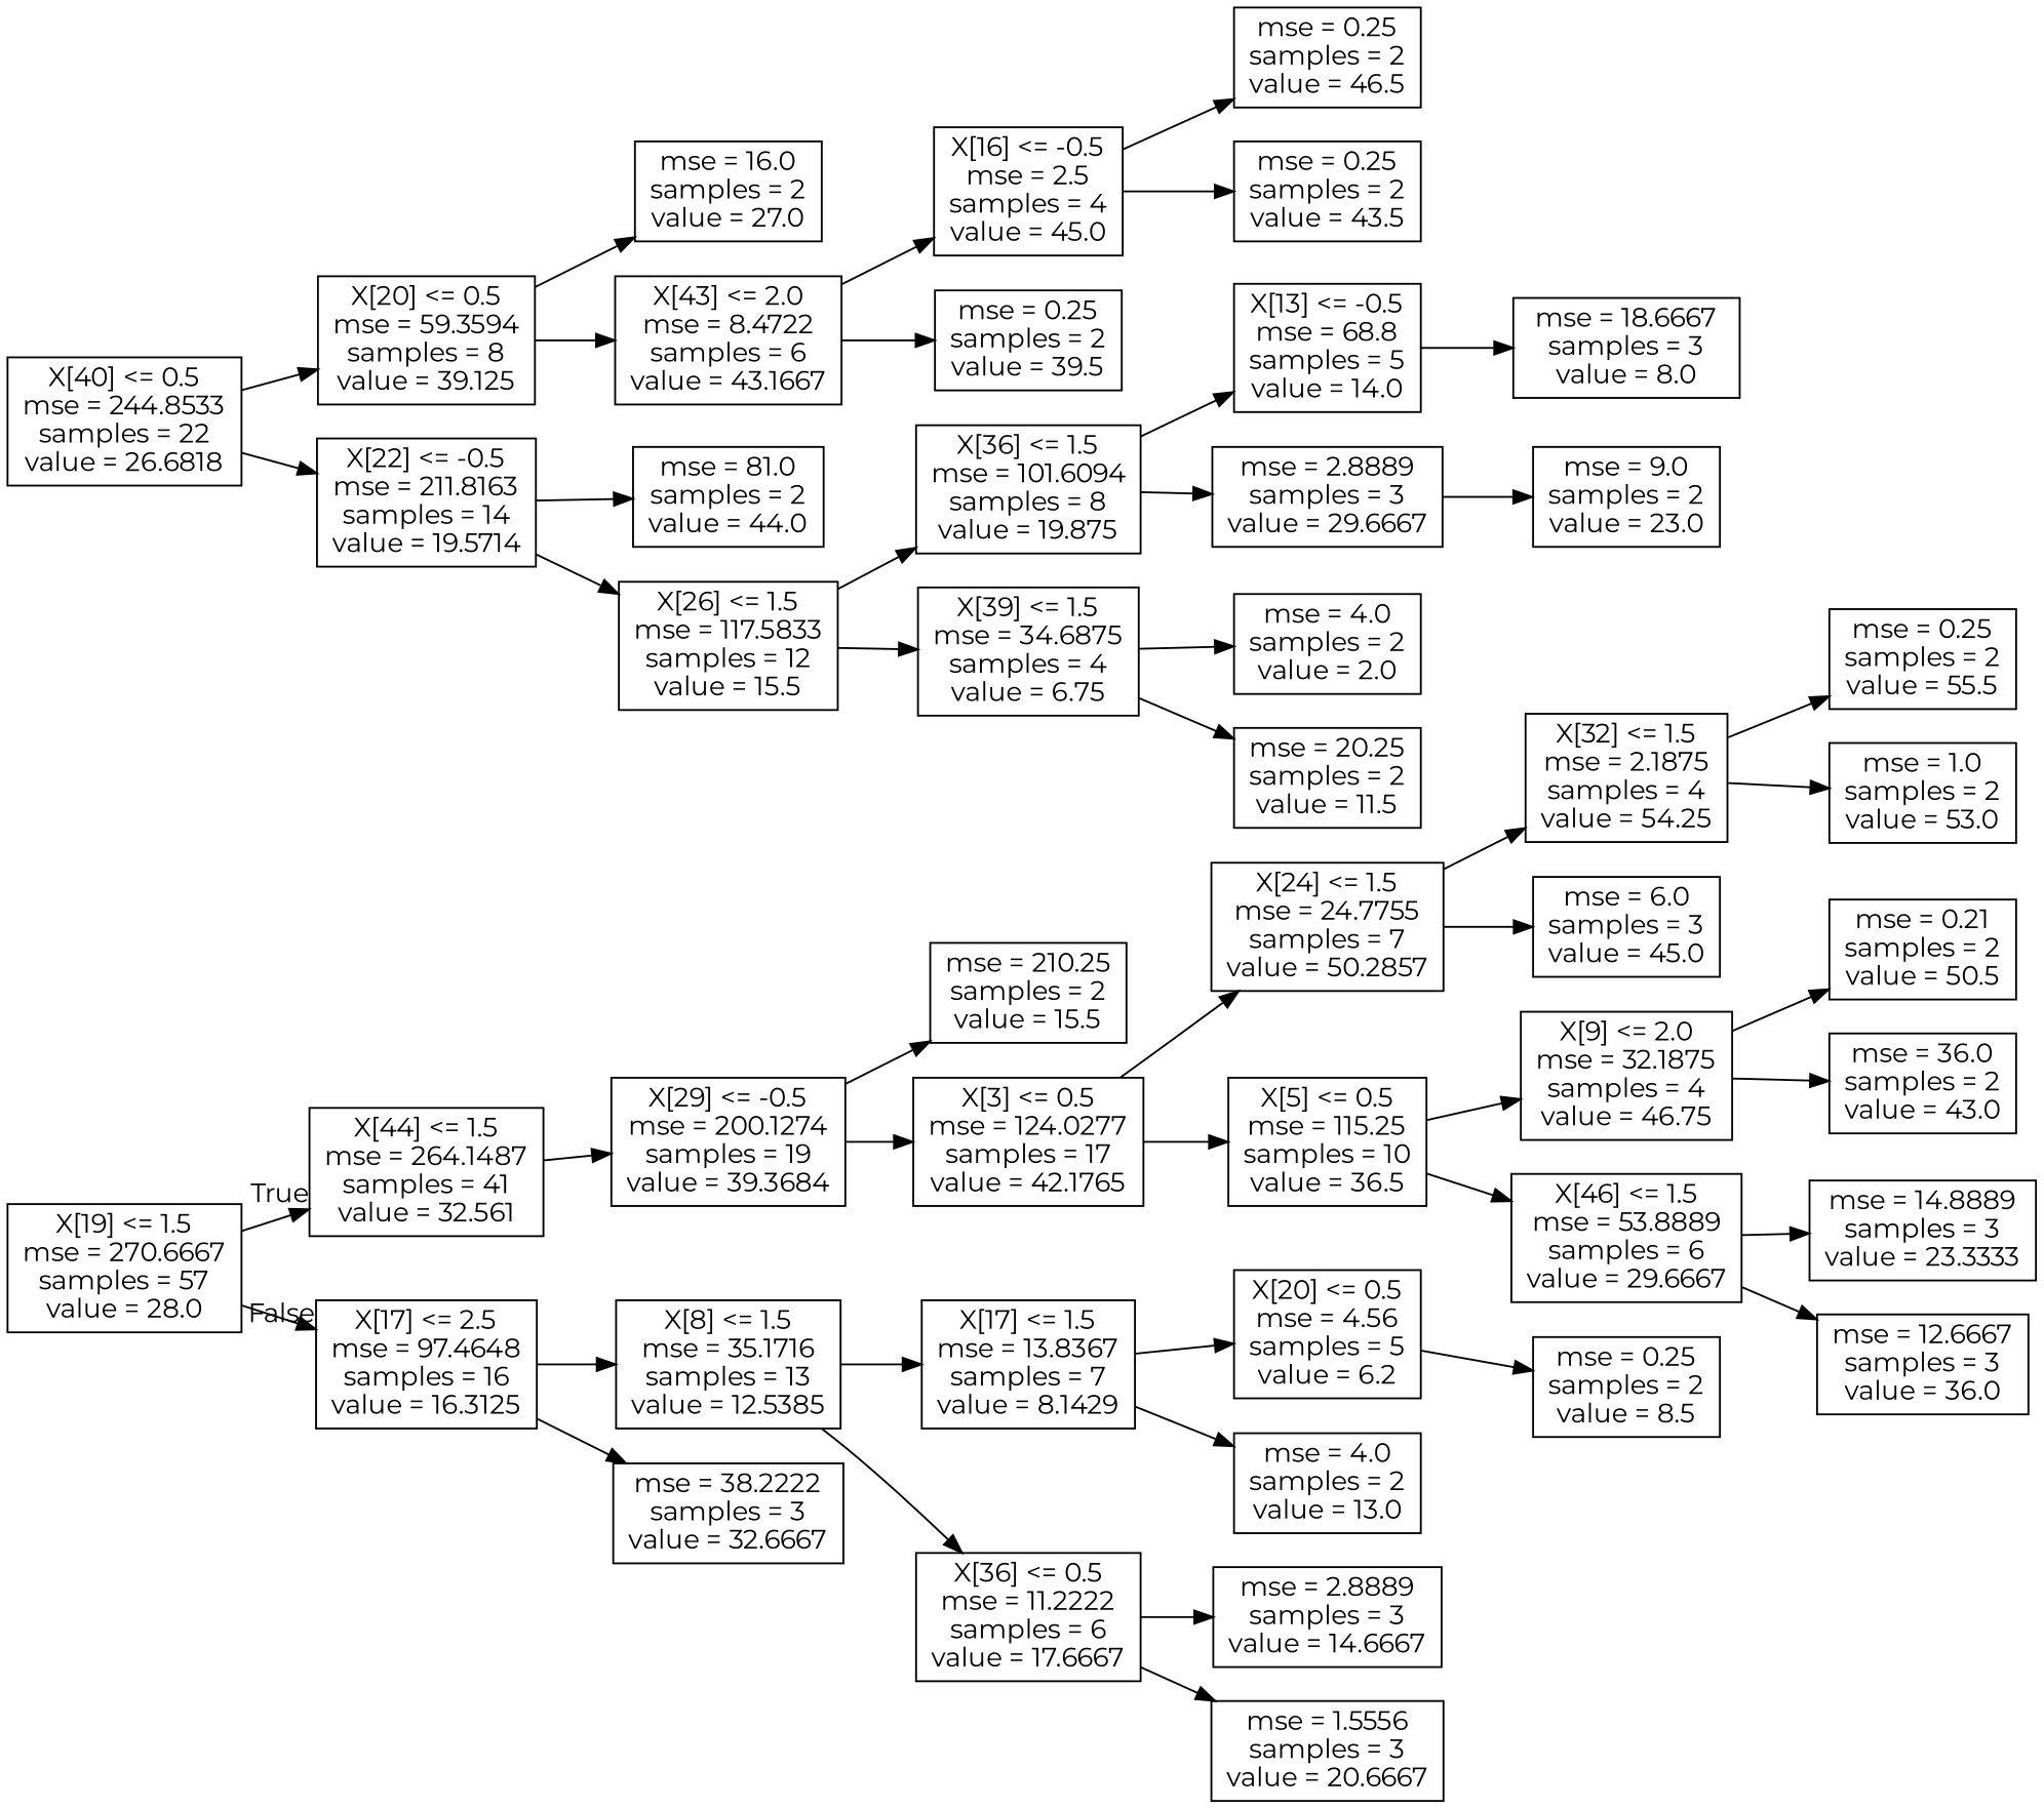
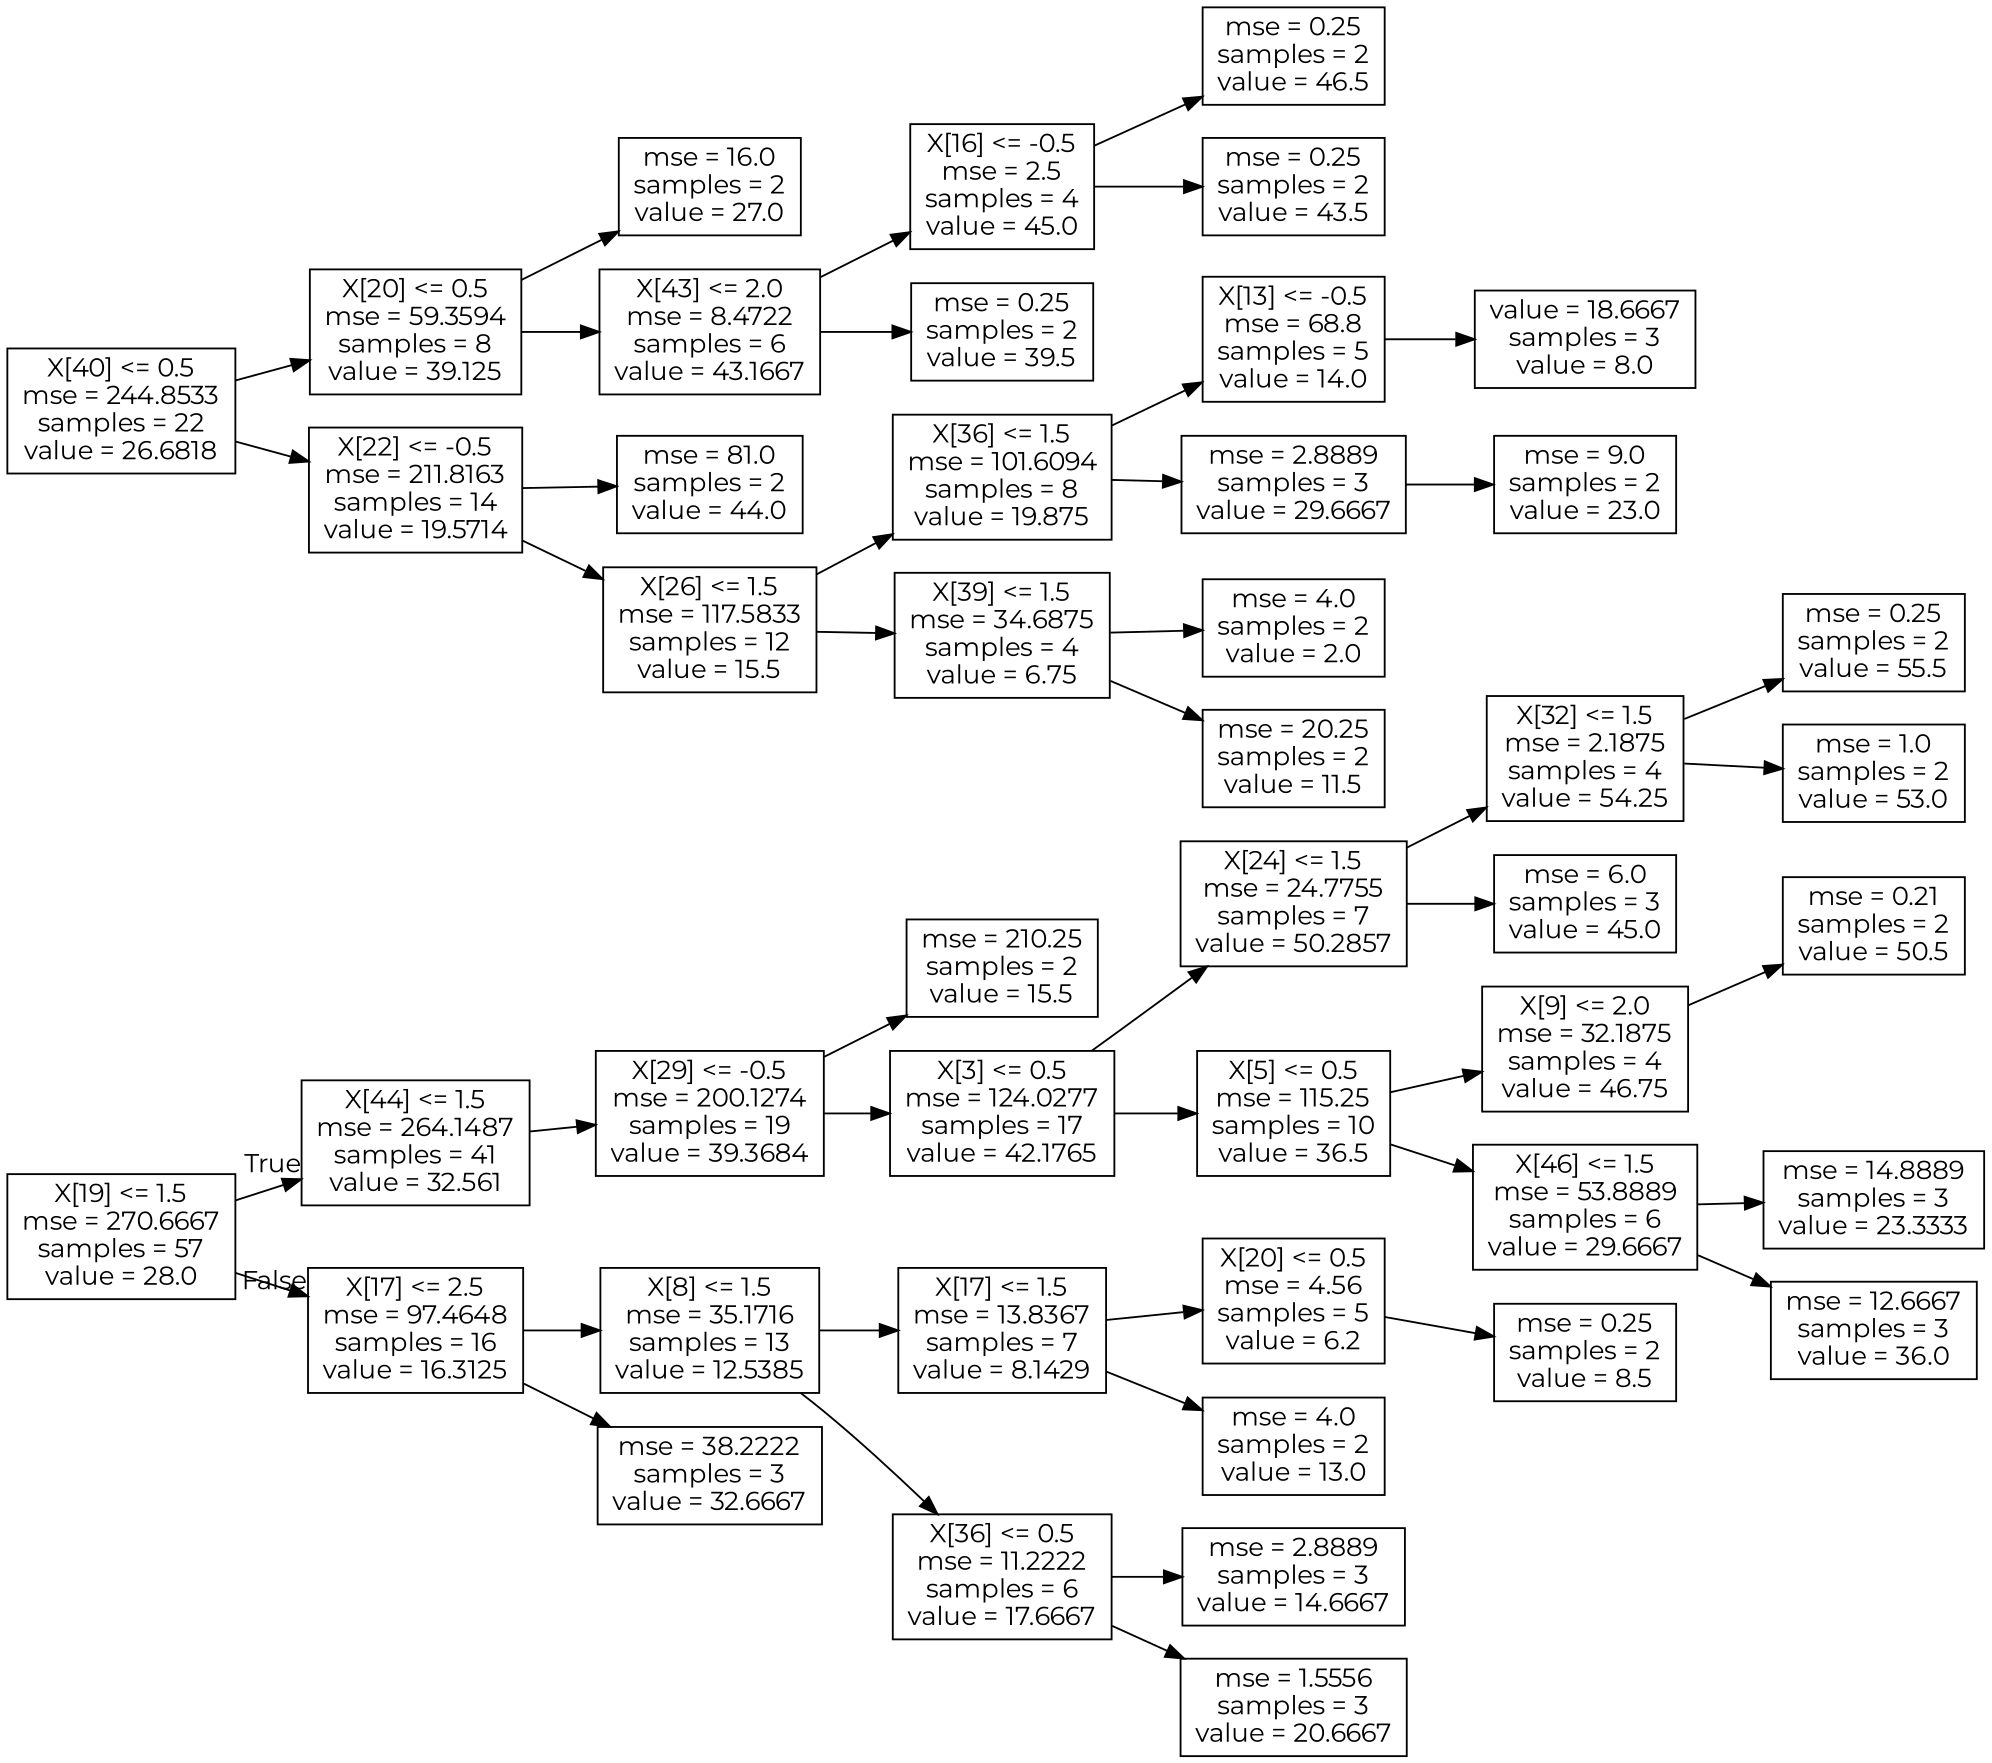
  digraph {
    fontname=Montserrat
    rankdir=LR
    node [fontname=Montserrat shape=box]
    edge [fontname=Montserrat]
    n1 [label="X[19] <= 1.5\nmse = 270.6667\nsamples = 57\nvalue = 28.0"]
    n2 [label="X[44] <= 1.5\nmse = 264.1487\nsamples = 41\nvalue = 32.561"]
    n3 [label="X[17] <= 2.5\nmse = 97.4648\nsamples = 16\nvalue = 16.3125"]
    n4 [label="X[29] <= -0.5\nmse = 200.1274\nsamples = 19\nvalue = 39.3684"]
    n5 [label="X[8] <= 1.5\nmse = 35.1716\nsamples = 13\nvalue = 12.5385"]
    n6 [label="mse = 38.2222\nsamples = 3\nvalue = 32.6667"]
    n7 [label="X[40] <= 0.5\nmse = 244.8533\nsamples = 22\nvalue = 26.6818"]
    n8 [label="X[20] <= 0.5\nmse = 59.3594\nsamples = 8\nvalue = 39.125"]
    n9 [label="X[22] <= -0.5\nmse = 211.8163\nsamples = 14\nvalue = 19.5714"]
    n10 [label="mse = 210.25\nsamples = 2\nvalue = 15.5"]
    n11 [label="X[3] <= 0.5\nmse = 124.0277\nsamples = 17\nvalue = 42.1765"]
    n12 [label="mse = 16.0\nsamples = 2\nvalue = 27.0"]
    n13 [label="X[43] <= 2.0\nmse = 8.4722\nsamples = 6\nvalue = 43.1667"]
    n14 [label="mse = 81.0\nsamples = 2\nvalue = 44.0"]
    n15 [label="X[26] <= 1.5\nmse = 117.5833\nsamples = 12\nvalue = 15.5"]
    n16 [label="X[16] <= -0.5\nmse = 2.5\nsamples = 4\nvalue = 45.0"]
    n17 [label="mse = 0.25\nsamples = 2\nvalue = 39.5"]
    n18 [label="mse = 0.25\nsamples = 2\nvalue = 46.5"]
    n19 [label="mse = 0.25\nsamples = 2\nvalue = 43.5"]
    n20 [label="X[36] <= 1.5\nmse = 101.6094\nsamples = 8\nvalue = 19.875"]
    n21 [label="X[39] <= 1.5\nmse = 34.6875\nsamples = 4\nvalue = 6.75"]
    n22 [label="X[13] <= -0.5\nmse = 68.8\nsamples = 5\nvalue = 14.0"]
    n23 [label="mse = 2.8889\nsamples = 3\nvalue = 29.6667"]
    n24 [label="mse = 4.0\nsamples = 2\nvalue = 2.0"]
    n25 [label="mse = 20.25\nsamples = 2\nvalue = 11.5"]
-   n26 [label="mse = 18.6667\nsamples = 3\nvalue = 8.0"]
+   n26 [label="value = 18.6667\nsamples = 3\nvalue = 8.0"]
    n27 [label="mse = 9.0\nsamples = 2\nvalue = 23.0"]
    n28 [label="X[24] <= 1.5\nmse = 24.7755\nsamples = 7\nvalue = 50.2857"]
    n29 [label="X[5] <= 0.5\nmse = 115.25\nsamples = 10\nvalue = 36.5"]
    n30 [label="X[32] <= 1.5\nmse = 2.1875\nsamples = 4\nvalue = 54.25"]
    n31 [label="mse = 6.0\nsamples = 3\nvalue = 45.0"]
    n32 [label="X[9] <= 2.0\nmse = 32.1875\nsamples = 4\nvalue = 46.75"]
    n33 [label="X[46] <= 1.5\nmse = 53.8889\nsamples = 6\nvalue = 29.6667"]
    n34 [label="mse = 0.25\nsamples = 2\nvalue = 55.5"]
    n35 [label="mse = 1.0\nsamples = 2\nvalue = 53.0"]
    n36 [label="mse = 0.21\nsamples = 2\nvalue = 50.5"]
-   n37 [label="mse = 36.0\nsamples = 2\nvalue = 43.0"]
    n38 [label="mse = 14.8889\nsamples = 3\nvalue = 23.3333"]
    n39 [label="mse = 12.6667\nsamples = 3\nvalue = 36.0"]
    n40 [label="X[17] <= 1.5\nmse = 13.8367\nsamples = 7\nvalue = 8.1429"]
    n41 [label="X[36] <= 0.5\nmse = 11.2222\nsamples = 6\nvalue = 17.6667"]
    n42 [label="X[20] <= 0.5\nmse = 4.56\nsamples = 5\nvalue = 6.2"]
    n43 [label="mse = 4.0\nsamples = 2\nvalue = 13.0"]
    n44 [label="mse = 2.8889\nsamples = 3\nvalue = 14.6667"]
    n45 [label="mse = 1.5556\nsamples = 3\nvalue = 20.6667"]
    n46 [label="mse = 0.25\nsamples = 2\nvalue = 8.5"]
    n1 -> n2 [headlabel=True labelangle=45 labeldistance=2.5]
    n1 -> n3 [headlabel=False labelangle=-45 labeldistance=2.5]
    n2 -> n4
    n3 -> n5
    n3 -> n6
    n4 -> n10
    n4 -> n11
    n5 -> n40
    n5 -> n41
    n7 -> n8
    n7 -> n9
    n8 -> n12
    n8 -> n13
    n9 -> n14
    n9 -> n15
    n11 -> n28
    n11 -> n29
    n13 -> n16
    n13 -> n17
    n15 -> n20
    n15 -> n21
    n16 -> n18
    n16 -> n19
    n20 -> n22
    n20 -> n23
    n21 -> n24
    n21 -> n25
    n22 -> n26
    n23 -> n27
    n28 -> n30
    n28 -> n31
    n29 -> n32
    n29 -> n33
    n30 -> n34
    n30 -> n35
    n32 -> n36
-   n32 -> n37
    n33 -> n38
    n33 -> n39
    n40 -> n42
    n40 -> n43
    n41 -> n44
    n41 -> n45
    n42 -> n46
  }
